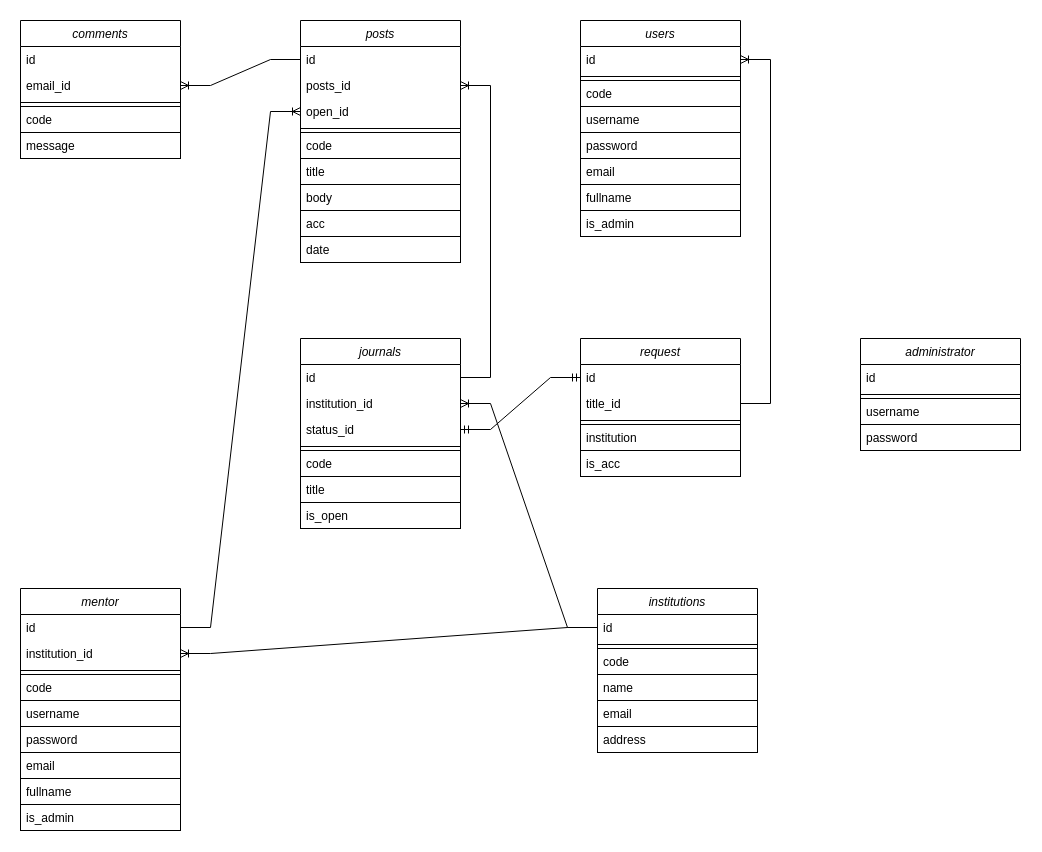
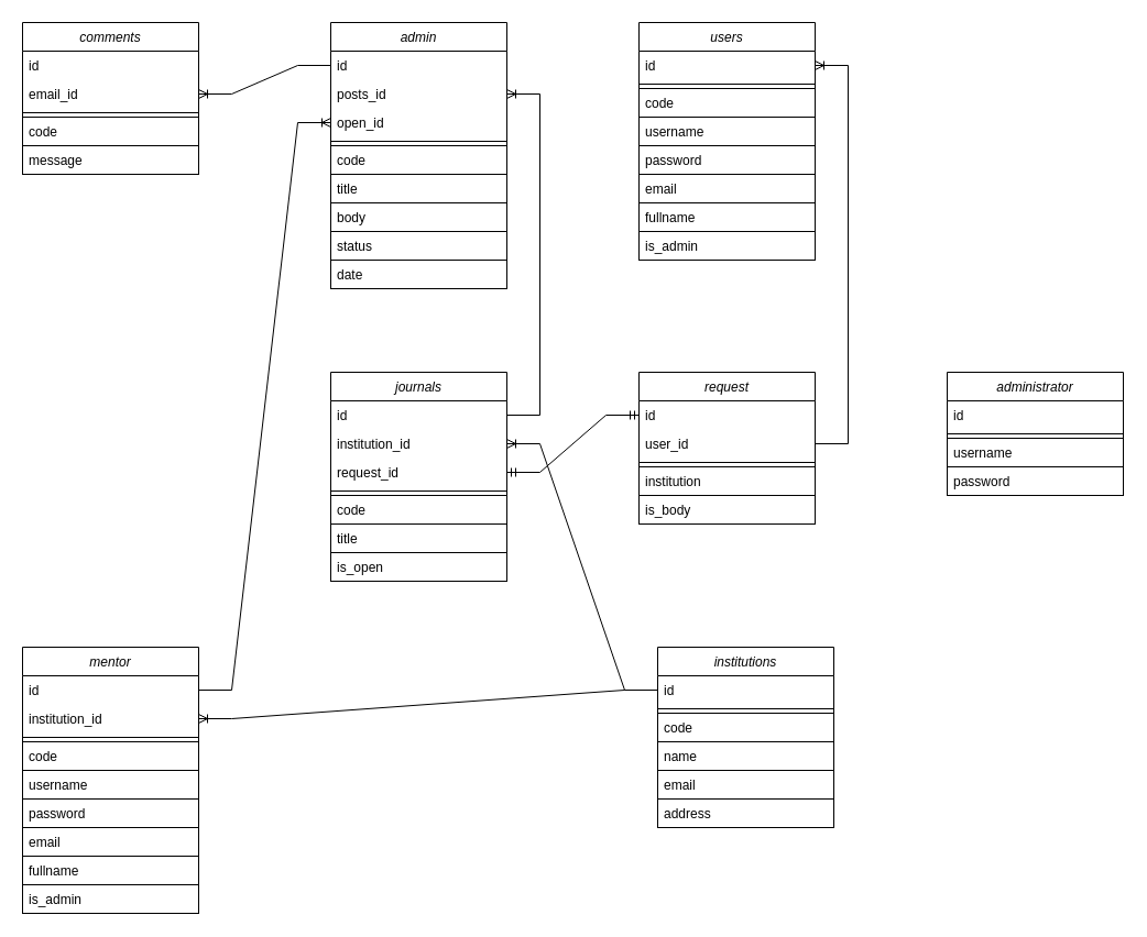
  <mxCell id="0" />
  <mxCell id="1" parent="0" />
  <mxCell id="2" value="users" style="swimlane;fontStyle=2;align=center;verticalAlign=top;childLayout=stackLayout;horizontal=1;startSize=26;horizontalStack=0;resizeParent=1;resizeLast=0;collapsible=1;marginBottom=0;rounded=0;shadow=0;strokeWidth=1;fillColor=none;" parent="1" vertex="1"><mxGeometry x="580" y="20" width="160" height="216" as="geometry"><mxRectangle x="230" y="140" width="160" height="26" as="alternateBounds" /></mxGeometry></mxCell>
  <mxCell id="3" value="id" style="text;align=left;verticalAlign=top;spacingLeft=4;spacingRight=4;overflow=hidden;rotatable=0;points=[[0,0.5],[1,0.5]];portConstraint=eastwest;" parent="2" vertex="1"><mxGeometry y="26" width="160" height="26" as="geometry" /></mxCell>
  <mxCell id="4" value="" style="line;html=1;strokeWidth=1;align=left;verticalAlign=middle;spacingTop=-1;spacingLeft=3;spacingRight=3;rotatable=0;labelPosition=right;points=[];portConstraint=eastwest;" parent="2" vertex="1"><mxGeometry y="52" width="160" height="8" as="geometry" /></mxCell>
  <mxCell id="5" value="code" style="text;align=left;verticalAlign=top;spacingLeft=4;spacingRight=4;overflow=hidden;rotatable=0;points=[[0,0.5],[1,0.5]];portConstraint=eastwest;strokeColor=default;" parent="2" vertex="1"><mxGeometry y="60" width="160" height="26" as="geometry" /></mxCell>
  <mxCell id="6" value="username" style="text;align=left;verticalAlign=top;spacingLeft=4;spacingRight=4;overflow=hidden;rotatable=0;points=[[0,0.5],[1,0.5]];portConstraint=eastwest;strokeColor=default;" parent="2" vertex="1"><mxGeometry y="86" width="160" height="26" as="geometry" /></mxCell>
  <mxCell id="7" value="password" style="text;align=left;verticalAlign=top;spacingLeft=4;spacingRight=4;overflow=hidden;rotatable=0;points=[[0,0.5],[1,0.5]];portConstraint=eastwest;strokeColor=default;" parent="2" vertex="1"><mxGeometry y="112" width="160" height="26" as="geometry" /></mxCell>
  <mxCell id="8" value="email" style="text;align=left;verticalAlign=top;spacingLeft=4;spacingRight=4;overflow=hidden;rotatable=0;points=[[0,0.5],[1,0.5]];portConstraint=eastwest;strokeColor=default;" parent="2" vertex="1"><mxGeometry y="138" width="160" height="26" as="geometry" /></mxCell>
  <mxCell id="9" value="fullname" style="text;align=left;verticalAlign=top;spacingLeft=4;spacingRight=4;overflow=hidden;rotatable=0;points=[[0,0.5],[1,0.5]];portConstraint=eastwest;strokeColor=default;" parent="2" vertex="1"><mxGeometry y="164" width="160" height="26" as="geometry" /></mxCell>
  <mxCell id="10" value="is_admin" style="text;align=left;verticalAlign=top;spacingLeft=4;spacingRight=4;overflow=hidden;rotatable=0;points=[[0,0.5],[1,0.5]];portConstraint=eastwest;strokeColor=default;" parent="2" vertex="1"><mxGeometry y="190" width="160" height="26" as="geometry" /></mxCell>
  <mxCell id="11" value="journals" style="swimlane;fontStyle=2;align=center;verticalAlign=top;childLayout=stackLayout;horizontal=1;startSize=26;horizontalStack=0;resizeParent=1;resizeLast=0;collapsible=1;marginBottom=0;rounded=0;shadow=0;strokeWidth=1;fillColor=none;" parent="1" vertex="1"><mxGeometry x="300" y="338" width="160" height="190" as="geometry"><mxRectangle x="640" y="332" width="160" height="26" as="alternateBounds" /></mxGeometry></mxCell>
  <mxCell id="12" value="id" style="text;align=left;verticalAlign=top;spacingLeft=4;spacingRight=4;overflow=hidden;rotatable=0;points=[[0,0.5],[1,0.5]];portConstraint=eastwest;" parent="11" vertex="1"><mxGeometry y="26" width="160" height="26" as="geometry" /></mxCell>
  <mxCell id="13" value="institution_id" style="text;align=left;verticalAlign=top;spacingLeft=4;spacingRight=4;overflow=hidden;rotatable=0;points=[[0,0.5],[1,0.5]];portConstraint=eastwest;" parent="11" vertex="1"><mxGeometry y="52" width="160" height="26" as="geometry" /></mxCell>
- <mxCell id="14" value="status_id" style="text;align=left;verticalAlign=top;spacingLeft=4;spacingRight=4;overflow=hidden;rotatable=0;points=[[0,0.5],[1,0.5]];portConstraint=eastwest;" parent="11" vertex="1"><mxGeometry y="78" width="160" height="26" as="geometry" /></mxCell>
+ <mxCell id="14" value="request_id" style="text;align=left;verticalAlign=top;spacingLeft=4;spacingRight=4;overflow=hidden;rotatable=0;points=[[0,0.5],[1,0.5]];portConstraint=eastwest;" parent="11" vertex="1"><mxGeometry y="78" width="160" height="26" as="geometry" /></mxCell>
  <mxCell id="15" value="" style="line;html=1;strokeWidth=1;align=left;verticalAlign=middle;spacingTop=-1;spacingLeft=3;spacingRight=3;rotatable=0;labelPosition=right;points=[];portConstraint=eastwest;" parent="11" vertex="1"><mxGeometry y="104" width="160" height="8" as="geometry" /></mxCell>
  <mxCell id="16" value="code" style="text;align=left;verticalAlign=top;spacingLeft=4;spacingRight=4;overflow=hidden;rotatable=0;points=[[0,0.5],[1,0.5]];portConstraint=eastwest;strokeColor=default;" parent="11" vertex="1"><mxGeometry y="112" width="160" height="26" as="geometry" /></mxCell>
  <mxCell id="17" value="title" style="text;align=left;verticalAlign=top;spacingLeft=4;spacingRight=4;overflow=hidden;rotatable=0;points=[[0,0.5],[1,0.5]];portConstraint=eastwest;strokeColor=default;" parent="11" vertex="1"><mxGeometry y="138" width="160" height="26" as="geometry" /></mxCell>
  <mxCell id="18" value="is_open" style="text;align=left;verticalAlign=top;spacingLeft=4;spacingRight=4;overflow=hidden;rotatable=0;points=[[0,0.5],[1,0.5]];portConstraint=eastwest;strokeColor=default;" parent="11" vertex="1"><mxGeometry y="164" width="160" height="26" as="geometry" /></mxCell>
  <mxCell id="19" value="institutions" style="swimlane;fontStyle=2;align=center;verticalAlign=top;childLayout=stackLayout;horizontal=1;startSize=26;horizontalStack=0;resizeParent=1;resizeLast=0;collapsible=1;marginBottom=0;rounded=0;shadow=0;strokeWidth=1;fillColor=none;" parent="1" vertex="1"><mxGeometry x="597" y="588" width="160" height="164" as="geometry"><mxRectangle x="230" y="140" width="160" height="26" as="alternateBounds" /></mxGeometry></mxCell>
  <mxCell id="20" value="id" style="text;align=left;verticalAlign=top;spacingLeft=4;spacingRight=4;overflow=hidden;rotatable=0;points=[[0,0.5],[1,0.5]];portConstraint=eastwest;" parent="19" vertex="1"><mxGeometry y="26" width="160" height="26" as="geometry" /></mxCell>
  <mxCell id="21" value="" style="line;html=1;strokeWidth=1;align=left;verticalAlign=middle;spacingTop=-1;spacingLeft=3;spacingRight=3;rotatable=0;labelPosition=right;points=[];portConstraint=eastwest;" parent="19" vertex="1"><mxGeometry y="52" width="160" height="8" as="geometry" /></mxCell>
  <mxCell id="22" value="code" style="text;align=left;verticalAlign=top;spacingLeft=4;spacingRight=4;overflow=hidden;rotatable=0;points=[[0,0.5],[1,0.5]];portConstraint=eastwest;strokeColor=default;" parent="19" vertex="1"><mxGeometry y="60" width="160" height="26" as="geometry" /></mxCell>
  <mxCell id="23" value="name" style="text;align=left;verticalAlign=top;spacingLeft=4;spacingRight=4;overflow=hidden;rotatable=0;points=[[0,0.5],[1,0.5]];portConstraint=eastwest;strokeColor=default;" parent="19" vertex="1"><mxGeometry y="86" width="160" height="26" as="geometry" /></mxCell>
  <mxCell id="24" value="email" style="text;align=left;verticalAlign=top;spacingLeft=4;spacingRight=4;overflow=hidden;rotatable=0;points=[[0,0.5],[1,0.5]];portConstraint=eastwest;strokeColor=default;" parent="19" vertex="1"><mxGeometry y="112" width="160" height="26" as="geometry" /></mxCell>
  <mxCell id="25" value="address" style="text;align=left;verticalAlign=top;spacingLeft=4;spacingRight=4;overflow=hidden;rotatable=0;points=[[0,0.5],[1,0.5]];portConstraint=eastwest;strokeColor=default;" parent="19" vertex="1"><mxGeometry y="138" width="160" height="26" as="geometry" /></mxCell>
  <mxCell id="26" value="comments" style="swimlane;fontStyle=2;align=center;verticalAlign=top;childLayout=stackLayout;horizontal=1;startSize=26;horizontalStack=0;resizeParent=1;resizeLast=0;collapsible=1;marginBottom=0;rounded=0;shadow=0;strokeWidth=1;fillColor=none;" parent="1" vertex="1"><mxGeometry x="20" y="20" width="160" height="138" as="geometry"><mxRectangle x="230" y="140" width="160" height="26" as="alternateBounds" /></mxGeometry></mxCell>
  <mxCell id="27" value="id" style="text;align=left;verticalAlign=top;spacingLeft=4;spacingRight=4;overflow=hidden;rotatable=0;points=[[0,0.5],[1,0.5]];portConstraint=eastwest;" parent="26" vertex="1"><mxGeometry y="26" width="160" height="26" as="geometry" /></mxCell>
  <mxCell id="28" value="email_id" style="text;align=left;verticalAlign=top;spacingLeft=4;spacingRight=4;overflow=hidden;rotatable=0;points=[[0,0.5],[1,0.5]];portConstraint=eastwest;rounded=0;shadow=0;html=0;fillColor=none;" parent="26" vertex="1"><mxGeometry y="52" width="160" height="26" as="geometry" /></mxCell>
  <mxCell id="29" value="" style="line;html=1;strokeWidth=1;align=left;verticalAlign=middle;spacingTop=-1;spacingLeft=3;spacingRight=3;rotatable=0;labelPosition=right;points=[];portConstraint=eastwest;" parent="26" vertex="1"><mxGeometry y="78" width="160" height="8" as="geometry" /></mxCell>
  <mxCell id="30" value="code" style="text;align=left;verticalAlign=top;spacingLeft=4;spacingRight=4;overflow=hidden;rotatable=0;points=[[0,0.5],[1,0.5]];portConstraint=eastwest;strokeColor=default;" parent="26" vertex="1"><mxGeometry y="86" width="160" height="26" as="geometry" /></mxCell>
  <mxCell id="31" value="message" style="text;align=left;verticalAlign=top;spacingLeft=4;spacingRight=4;overflow=hidden;rotatable=0;points=[[0,0.5],[1,0.5]];portConstraint=eastwest;strokeColor=default;" parent="26" vertex="1"><mxGeometry y="112" width="160" height="26" as="geometry" /></mxCell>
- <mxCell id="32" value="posts" style="swimlane;fontStyle=2;align=center;verticalAlign=top;childLayout=stackLayout;horizontal=1;startSize=26;horizontalStack=0;resizeParent=1;resizeLast=0;collapsible=1;marginBottom=0;rounded=0;shadow=0;strokeWidth=1;fillColor=none;" parent="1" vertex="1"><mxGeometry x="300" y="20" width="160" height="242" as="geometry"><mxRectangle x="230" y="140" width="160" height="26" as="alternateBounds" /></mxGeometry></mxCell>
+ <mxCell id="32" value="admin" style="swimlane;fontStyle=2;align=center;verticalAlign=top;childLayout=stackLayout;horizontal=1;startSize=26;horizontalStack=0;resizeParent=1;resizeLast=0;collapsible=1;marginBottom=0;rounded=0;shadow=0;strokeWidth=1;fillColor=none;" parent="1" vertex="1"><mxGeometry x="300" y="20" width="160" height="242" as="geometry"><mxRectangle x="230" y="140" width="160" height="26" as="alternateBounds" /></mxGeometry></mxCell>
  <mxCell id="33" value="id" style="text;align=left;verticalAlign=top;spacingLeft=4;spacingRight=4;overflow=hidden;rotatable=0;points=[[0,0.5],[1,0.5]];portConstraint=eastwest;" parent="32" vertex="1"><mxGeometry y="26" width="160" height="26" as="geometry" /></mxCell>
  <mxCell id="34" value="posts_id" style="text;align=left;verticalAlign=top;spacingLeft=4;spacingRight=4;overflow=hidden;rotatable=0;points=[[0,0.5],[1,0.5]];portConstraint=eastwest;rounded=0;shadow=0;html=0;fillColor=none;" parent="32" vertex="1"><mxGeometry y="52" width="160" height="26" as="geometry" /></mxCell>
  <mxCell id="35" value="open_id" style="text;align=left;verticalAlign=top;spacingLeft=4;spacingRight=4;overflow=hidden;rotatable=0;points=[[0,0.5],[1,0.5]];portConstraint=eastwest;rounded=0;shadow=0;html=0;fillColor=none;" parent="32" vertex="1"><mxGeometry y="78" width="160" height="26" as="geometry" /></mxCell>
  <mxCell id="36" value="" style="line;html=1;strokeWidth=1;align=left;verticalAlign=middle;spacingTop=-1;spacingLeft=3;spacingRight=3;rotatable=0;labelPosition=right;points=[];portConstraint=eastwest;" parent="32" vertex="1"><mxGeometry y="104" width="160" height="8" as="geometry" /></mxCell>
  <mxCell id="37" value="code" style="text;align=left;verticalAlign=top;spacingLeft=4;spacingRight=4;overflow=hidden;rotatable=0;points=[[0,0.5],[1,0.5]];portConstraint=eastwest;strokeColor=default;" parent="32" vertex="1"><mxGeometry y="112" width="160" height="26" as="geometry" /></mxCell>
  <mxCell id="38" value="title" style="text;align=left;verticalAlign=top;spacingLeft=4;spacingRight=4;overflow=hidden;rotatable=0;points=[[0,0.5],[1,0.5]];portConstraint=eastwest;strokeColor=default;" parent="32" vertex="1"><mxGeometry y="138" width="160" height="26" as="geometry" /></mxCell>
  <mxCell id="39" value="body" style="text;align=left;verticalAlign=top;spacingLeft=4;spacingRight=4;overflow=hidden;rotatable=0;points=[[0,0.5],[1,0.5]];portConstraint=eastwest;strokeColor=default;" parent="32" vertex="1"><mxGeometry y="164" width="160" height="26" as="geometry" /></mxCell>
- <mxCell id="40" value="acc" style="text;align=left;verticalAlign=top;spacingLeft=4;spacingRight=4;overflow=hidden;rotatable=0;points=[[0,0.5],[1,0.5]];portConstraint=eastwest;strokeColor=default;" parent="32" vertex="1"><mxGeometry y="190" width="160" height="26" as="geometry" /></mxCell>
+ <mxCell id="40" value="status" style="text;align=left;verticalAlign=top;spacingLeft=4;spacingRight=4;overflow=hidden;rotatable=0;points=[[0,0.5],[1,0.5]];portConstraint=eastwest;strokeColor=default;" parent="32" vertex="1"><mxGeometry y="190" width="160" height="26" as="geometry" /></mxCell>
  <mxCell id="41" value="date" style="text;align=left;verticalAlign=top;spacingLeft=4;spacingRight=4;overflow=hidden;rotatable=0;points=[[0,0.5],[1,0.5]];portConstraint=eastwest;strokeColor=default;" parent="32" vertex="1"><mxGeometry y="216" width="160" height="26" as="geometry" /></mxCell>
  <mxCell id="42" value="" style="edgeStyle=entityRelationEdgeStyle;fontSize=12;html=1;endArrow=ERoneToMany;rounded=0;" parent="1" source="12" target="34" edge="1"><mxGeometry width="100" height="100" relative="1" as="geometry"><mxPoint x="-129" y="270" as="sourcePoint" /><mxPoint x="-29" y="170" as="targetPoint" /></mxGeometry></mxCell>
  <mxCell id="43" value="" style="edgeStyle=entityRelationEdgeStyle;fontSize=12;html=1;endArrow=ERoneToMany;rounded=0;" parent="1" source="33" target="28" edge="1"><mxGeometry width="100" height="100" relative="1" as="geometry"><mxPoint x="-119" y="398" as="sourcePoint" /><mxPoint x="-19" y="298" as="targetPoint" /></mxGeometry></mxCell>
  <mxCell id="44" value="" style="edgeStyle=entityRelationEdgeStyle;fontSize=12;html=1;endArrow=ERoneToMany;rounded=0;" parent="1" source="20" target="13" edge="1"><mxGeometry width="100" height="100" relative="1" as="geometry"><mxPoint x="280" y="630" as="sourcePoint" /><mxPoint x="380" y="530" as="targetPoint" /></mxGeometry></mxCell>
  <mxCell id="45" value="mentor" style="swimlane;fontStyle=2;align=center;verticalAlign=top;childLayout=stackLayout;horizontal=1;startSize=26;horizontalStack=0;resizeParent=1;resizeLast=0;collapsible=1;marginBottom=0;rounded=0;shadow=0;strokeWidth=1;fillColor=none;" parent="1" vertex="1"><mxGeometry x="20" y="588" width="160" height="242" as="geometry"><mxRectangle x="230" y="140" width="160" height="26" as="alternateBounds" /></mxGeometry></mxCell>
  <mxCell id="46" value="id" style="text;align=left;verticalAlign=top;spacingLeft=4;spacingRight=4;overflow=hidden;rotatable=0;points=[[0,0.5],[1,0.5]];portConstraint=eastwest;" parent="45" vertex="1"><mxGeometry y="26" width="160" height="26" as="geometry" /></mxCell>
  <mxCell id="47" value="institution_id" style="text;align=left;verticalAlign=top;spacingLeft=4;spacingRight=4;overflow=hidden;rotatable=0;points=[[0,0.5],[1,0.5]];portConstraint=eastwest;rounded=0;shadow=0;html=0;" parent="45" vertex="1"><mxGeometry y="52" width="160" height="26" as="geometry" /></mxCell>
  <mxCell id="48" value="" style="line;html=1;strokeWidth=1;align=left;verticalAlign=middle;spacingTop=-1;spacingLeft=3;spacingRight=3;rotatable=0;labelPosition=right;points=[];portConstraint=eastwest;" parent="45" vertex="1"><mxGeometry y="78" width="160" height="8" as="geometry" /></mxCell>
  <mxCell id="49" value="code" style="text;align=left;verticalAlign=top;spacingLeft=4;spacingRight=4;overflow=hidden;rotatable=0;points=[[0,0.5],[1,0.5]];portConstraint=eastwest;strokeColor=default;" parent="45" vertex="1"><mxGeometry y="86" width="160" height="26" as="geometry" /></mxCell>
  <mxCell id="50" value="username" style="text;align=left;verticalAlign=top;spacingLeft=4;spacingRight=4;overflow=hidden;rotatable=0;points=[[0,0.5],[1,0.5]];portConstraint=eastwest;strokeColor=default;" parent="45" vertex="1"><mxGeometry y="112" width="160" height="26" as="geometry" /></mxCell>
  <mxCell id="51" value="password" style="text;align=left;verticalAlign=top;spacingLeft=4;spacingRight=4;overflow=hidden;rotatable=0;points=[[0,0.5],[1,0.5]];portConstraint=eastwest;strokeColor=default;" parent="45" vertex="1"><mxGeometry y="138" width="160" height="26" as="geometry" /></mxCell>
  <mxCell id="52" value="email" style="text;align=left;verticalAlign=top;spacingLeft=4;spacingRight=4;overflow=hidden;rotatable=0;points=[[0,0.5],[1,0.5]];portConstraint=eastwest;strokeColor=default;" parent="45" vertex="1"><mxGeometry y="164" width="160" height="26" as="geometry" /></mxCell>
  <mxCell id="53" value="fullname" style="text;align=left;verticalAlign=top;spacingLeft=4;spacingRight=4;overflow=hidden;rotatable=0;points=[[0,0.5],[1,0.5]];portConstraint=eastwest;strokeColor=default;" parent="45" vertex="1"><mxGeometry y="190" width="160" height="26" as="geometry" /></mxCell>
  <mxCell id="54" value="is_admin" style="text;align=left;verticalAlign=top;spacingLeft=4;spacingRight=4;overflow=hidden;rotatable=0;points=[[0,0.5],[1,0.5]];portConstraint=eastwest;strokeColor=default;" parent="45" vertex="1"><mxGeometry y="216" width="160" height="26" as="geometry" /></mxCell>
  <mxCell id="55" value="" style="edgeStyle=entityRelationEdgeStyle;fontSize=12;html=1;endArrow=ERoneToMany;rounded=0;" parent="1" source="20" target="47" edge="1"><mxGeometry width="100" height="100" relative="1" as="geometry"><mxPoint x="90" y="560" as="sourcePoint" /><mxPoint x="190" y="460" as="targetPoint" /></mxGeometry></mxCell>
  <mxCell id="56" value="" style="edgeStyle=entityRelationEdgeStyle;fontSize=12;html=1;endArrow=ERoneToMany;rounded=0;" parent="1" source="46" target="35" edge="1"><mxGeometry width="100" height="100" relative="1" as="geometry"><mxPoint x="270" y="340" as="sourcePoint" /><mxPoint x="370" y="240" as="targetPoint" /></mxGeometry></mxCell>
  <mxCell id="57" value="request" style="swimlane;fontStyle=2;align=center;verticalAlign=top;childLayout=stackLayout;horizontal=1;startSize=26;horizontalStack=0;resizeParent=1;resizeLast=0;collapsible=1;marginBottom=0;rounded=0;shadow=0;strokeWidth=1;fillColor=none;" parent="1" vertex="1"><mxGeometry x="580" y="338" width="160" height="138" as="geometry"><mxRectangle x="230" y="140" width="160" height="26" as="alternateBounds" /></mxGeometry></mxCell>
  <mxCell id="58" value="id" style="text;align=left;verticalAlign=top;spacingLeft=4;spacingRight=4;overflow=hidden;rotatable=0;points=[[0,0.5],[1,0.5]];portConstraint=eastwest;" parent="57" vertex="1"><mxGeometry y="26" width="160" height="26" as="geometry" /></mxCell>
- <mxCell id="59" value="title_id" style="text;align=left;verticalAlign=top;spacingLeft=4;spacingRight=4;overflow=hidden;rotatable=0;points=[[0,0.5],[1,0.5]];portConstraint=eastwest;" parent="57" vertex="1"><mxGeometry y="52" width="160" height="26" as="geometry" /></mxCell>
+ <mxCell id="59" value="user_id" style="text;align=left;verticalAlign=top;spacingLeft=4;spacingRight=4;overflow=hidden;rotatable=0;points=[[0,0.5],[1,0.5]];portConstraint=eastwest;" parent="57" vertex="1"><mxGeometry y="52" width="160" height="26" as="geometry" /></mxCell>
  <mxCell id="60" value="" style="line;html=1;strokeWidth=1;align=left;verticalAlign=middle;spacingTop=-1;spacingLeft=3;spacingRight=3;rotatable=0;labelPosition=right;points=[];portConstraint=eastwest;" parent="57" vertex="1"><mxGeometry y="78" width="160" height="8" as="geometry" /></mxCell>
  <mxCell id="61" value="institution" style="text;align=left;verticalAlign=top;spacingLeft=4;spacingRight=4;overflow=hidden;rotatable=0;points=[[0,0.5],[1,0.5]];portConstraint=eastwest;strokeColor=default;" parent="57" vertex="1"><mxGeometry y="86" width="160" height="26" as="geometry" /></mxCell>
- <mxCell id="62" value="is_acc" style="text;align=left;verticalAlign=top;spacingLeft=4;spacingRight=4;overflow=hidden;rotatable=0;points=[[0,0.5],[1,0.5]];portConstraint=eastwest;strokeColor=default;" parent="57" vertex="1"><mxGeometry y="112" width="160" height="26" as="geometry" /></mxCell>
+ <mxCell id="62" value="is_body" style="text;align=left;verticalAlign=top;spacingLeft=4;spacingRight=4;overflow=hidden;rotatable=0;points=[[0,0.5],[1,0.5]];portConstraint=eastwest;strokeColor=default;" parent="57" vertex="1"><mxGeometry y="112" width="160" height="26" as="geometry" /></mxCell>
  <mxCell id="63" value="administrator" style="swimlane;fontStyle=2;align=center;verticalAlign=top;childLayout=stackLayout;horizontal=1;startSize=26;horizontalStack=0;resizeParent=1;resizeLast=0;collapsible=1;marginBottom=0;rounded=0;shadow=0;strokeWidth=1;fillColor=none;" parent="1" vertex="1"><mxGeometry x="860" y="338" width="160" height="112" as="geometry"><mxRectangle x="230" y="140" width="160" height="26" as="alternateBounds" /></mxGeometry></mxCell>
  <mxCell id="64" value="id" style="text;align=left;verticalAlign=top;spacingLeft=4;spacingRight=4;overflow=hidden;rotatable=0;points=[[0,0.5],[1,0.5]];portConstraint=eastwest;" parent="63" vertex="1"><mxGeometry y="26" width="160" height="26" as="geometry" /></mxCell>
  <mxCell id="65" value="" style="line;html=1;strokeWidth=1;align=left;verticalAlign=middle;spacingTop=-1;spacingLeft=3;spacingRight=3;rotatable=0;labelPosition=right;points=[];portConstraint=eastwest;" parent="63" vertex="1"><mxGeometry y="52" width="160" height="8" as="geometry" /></mxCell>
  <mxCell id="66" value="username" style="text;align=left;verticalAlign=top;spacingLeft=4;spacingRight=4;overflow=hidden;rotatable=0;points=[[0,0.5],[1,0.5]];portConstraint=eastwest;strokeColor=default;" parent="63" vertex="1"><mxGeometry y="60" width="160" height="26" as="geometry" /></mxCell>
  <mxCell id="67" value="password" style="text;align=left;verticalAlign=top;spacingLeft=4;spacingRight=4;overflow=hidden;rotatable=0;points=[[0,0.5],[1,0.5]];portConstraint=eastwest;strokeColor=default;" parent="63" vertex="1"><mxGeometry y="86" width="160" height="26" as="geometry" /></mxCell>
  <mxCell id="68" value="" style="edgeStyle=entityRelationEdgeStyle;fontSize=12;html=1;endArrow=ERoneToMany;rounded=0;" parent="1" source="59" target="3" edge="1"><mxGeometry width="100" height="100" relative="1" as="geometry"><mxPoint x="730" y="330" as="sourcePoint" /><mxPoint x="830" y="230" as="targetPoint" /></mxGeometry></mxCell>
  <mxCell id="69" value="" style="edgeStyle=entityRelationEdgeStyle;fontSize=12;html=1;endArrow=ERmandOne;startArrow=ERmandOne;rounded=0;" parent="1" source="14" target="58" edge="1"><mxGeometry width="100" height="100" relative="1" as="geometry"><mxPoint x="497" y="320" as="sourcePoint" /><mxPoint x="597" y="220" as="targetPoint" /></mxGeometry></mxCell>
